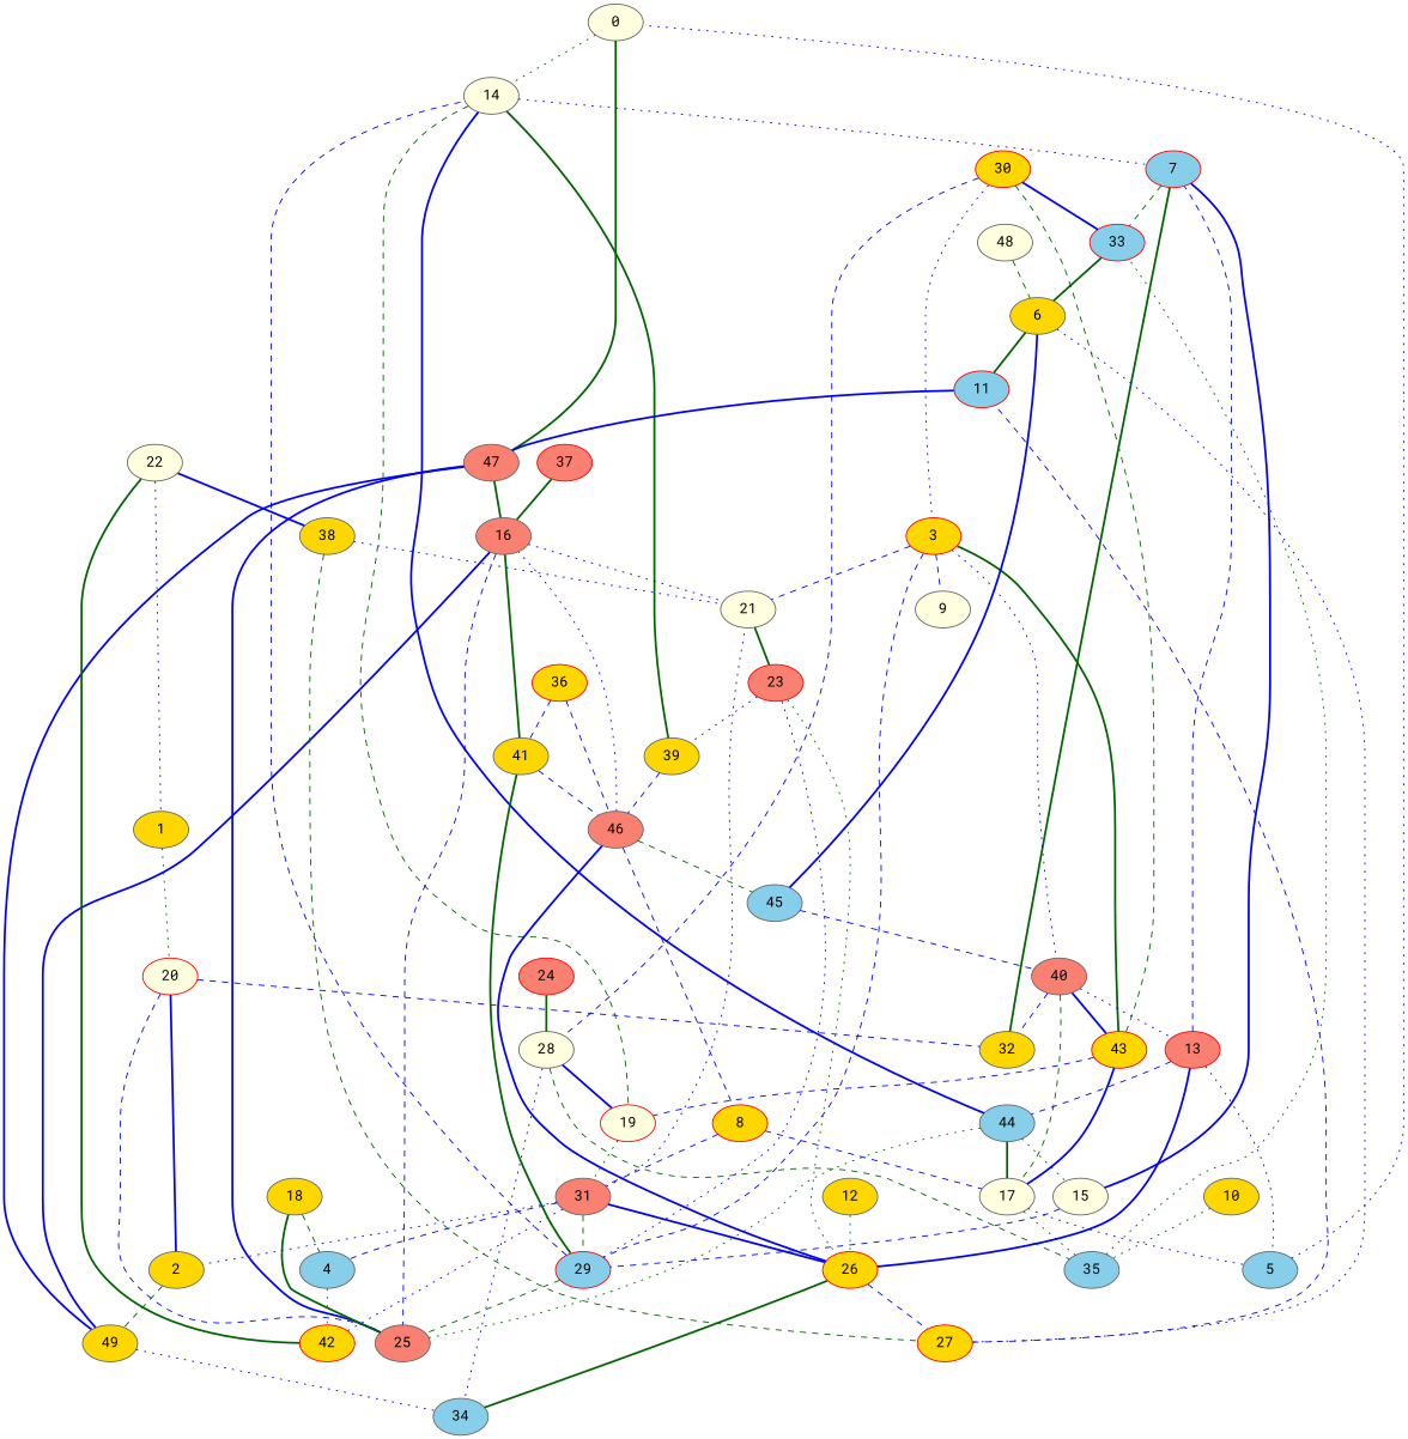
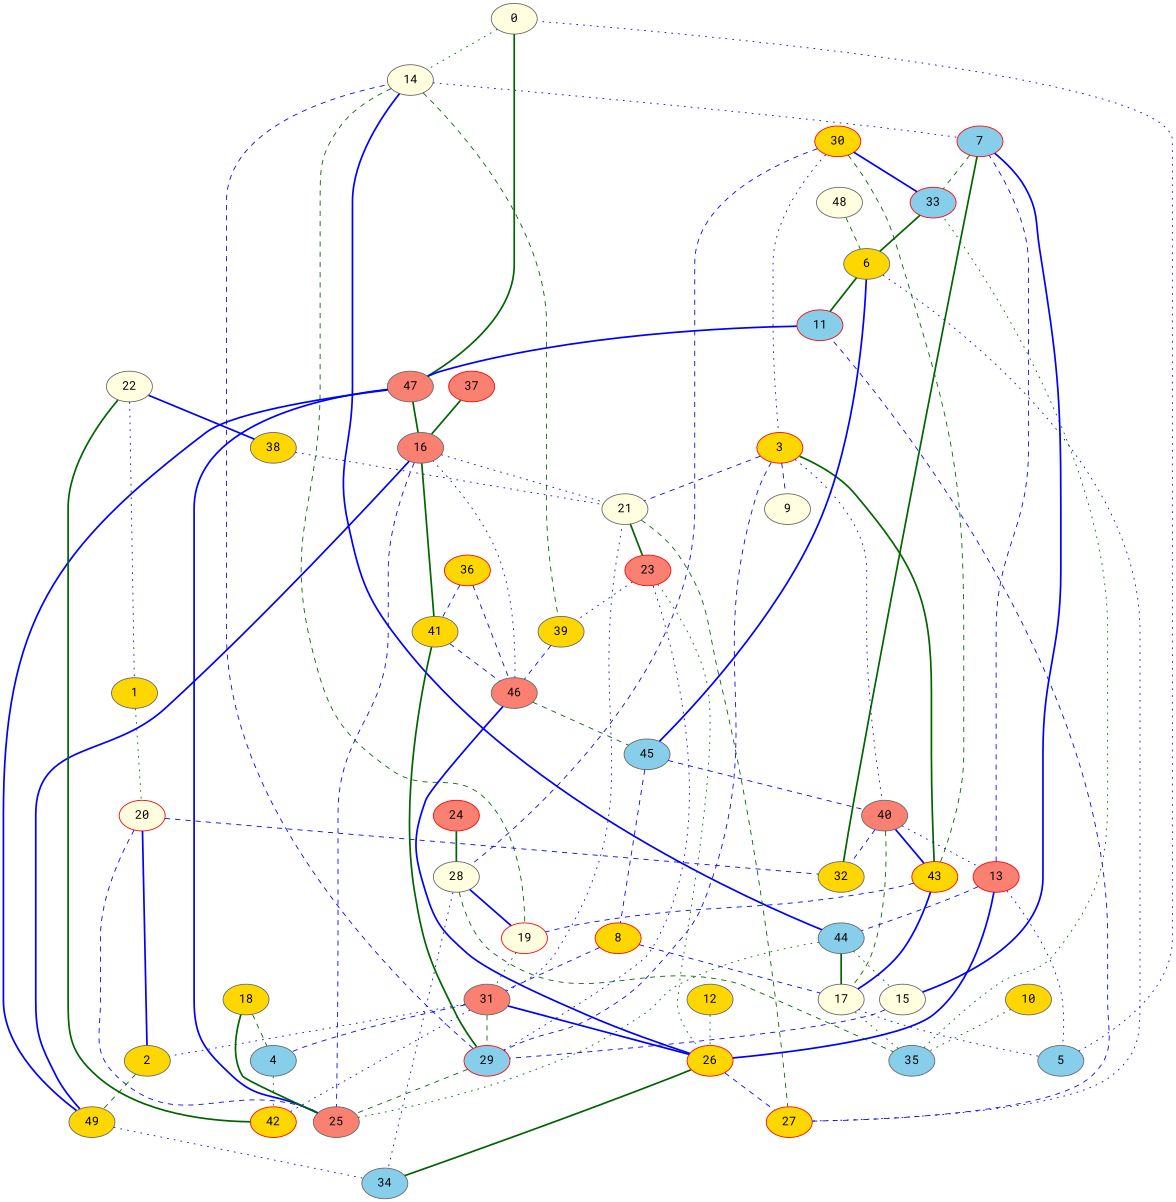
  graph {
    fontname="Roboto Mono"
    node [color=gray40 fillcolor=gold fontname="Roboto Mono" style=filled]
    edge [color=blue fontname="Roboto Mono" style=dashed]
    0 [fillcolor=lightyellow]
    14 [fillcolor=lightyellow]
    7 [color=red fillcolor=skyblue]
    44 [fillcolor=skyblue]
    19 [color=red fillcolor=lightyellow]
    39
    20 [color=red fillcolor=lightyellow]
    1
    2
    25 [fillcolor=salmon]
    32
    49
    47 [fillcolor=salmon]
    34 [fillcolor=skyblue]
    3 [color=red]
    9 [fillcolor=lightyellow]
    21 [fillcolor=lightyellow]
    29 [color=red fillcolor=skyblue]
    40 [fillcolor=salmon]
    43 [color=red]
    23 [color=red fillcolor=salmon]
    17 [fillcolor=lightyellow]
    13 [color=red fillcolor=salmon]
    4 [fillcolor=skyblue]
    42 [color=red]
    5 [fillcolor=skyblue]
    11 [color=red fillcolor=skyblue]
    6
    27 [color=red]
    33 [color=red fillcolor=skyblue]
    8 [color=red]
    31 [fillcolor=salmon]
    35 [fillcolor=skyblue]
    26 [color=red]
    10
    16 [fillcolor=salmon]
    12
    46 [fillcolor=salmon]
    15 [fillcolor=lightyellow]
    41
    18
    22 [fillcolor=lightyellow]
    38
    24 [color=red fillcolor=salmon]
    28 [fillcolor=lightyellow]
    45 [fillcolor=skyblue]
    30 [color=red]
    36 [color=red]
    37 [color=red fillcolor=salmon]
    48 [fillcolor=lightyellow]
    0 -- 14 [color=darkgreen style=dotted]
    14 -- 7 [style=dotted]
    14 -- 44 [style=bold]
    14 -- 19 [color=darkgreen]
-   14 -- 39 [color=darkgreen style=bold]
+   14 -- 39 [color=darkgreen]
    7 -- 33 [color=darkgreen]
    44 -- 25 [color=darkgreen style=dotted]
    44 -- 17 [color=darkgreen style=bold]
    44 -- 15 [color=darkgreen style=dotted]
    19 -- 31 [color=darkgreen style=dotted]
    39 -- 46
    20 -- 2 [style=bold]
    20 -- 25
    20 -- 32
    1 -- 20 [color=darkgreen style=dotted]
    2 -- 49 [color=darkgreen]
    25 -- 47 [style=bold]
    32 -- 7 [color=darkgreen style=bold]
    49 -- 47 [style=bold]
    49 -- 34 [style=dotted]
    47 -- 0 [color=darkgreen style=bold]
    47 -- 16 [color=darkgreen style=bold]
    3 -- 9
    3 -- 21
    3 -- 29
    3 -- 40 [style=dotted]
    3 -- 43 [color=darkgreen style=bold]
    21 -- 23 [color=darkgreen style=bold]
    29 -- 14
    29 -- 25 [color=darkgreen]
    29 -- 23 [style=dotted]
    40 -- 32
    40 -- 43 [style=bold]
    40 -- 17 [color=darkgreen]
    40 -- 13 [style=dotted]
    43 -- 19
    43 -- 17 [style=bold]
    23 -- 39 [style=dotted]
    23 -- 26 [color=darkgreen style=dotted]
    17 -- 5 [style=dotted]
    17 -- 35 [color=darkgreen style=dotted]
    13 -- 7
    13 -- 44
    13 -- 5 [style=dotted]
    13 -- 26 [style=bold]
    4 -- 42 [color=darkgreen style=dotted]
    5 -- 0 [style=dotted]
    11 -- 47 [style=bold]
    6 -- 11 [color=darkgreen style=bold]
    6 -- 27 [style=dotted]
    27 -- 11
    33 -- 6 [color=darkgreen style=bold]
    8 -- 17
    8 -- 31
    31 -- 2 [style=dotted]
    31 -- 21 [style=dotted]
    31 -- 29 [color=darkgreen]
    31 -- 4
    31 -- 42 [style=dotted]
    31 -- 26 [style=bold]
    35 -- 33 [color=darkgreen style=dotted]
    26 -- 34 [color=darkgreen style=bold]
    26 -- 27
    26 -- 46 [style=bold]
    10 -- 35 [color=darkgreen style=dotted]
    16 -- 25
    16 -- 49 [style=bold]
    16 -- 21 [style=dotted]
    16 -- 41 [color=darkgreen style=bold]
    12 -- 26 [color=darkgreen style=dotted]
-   46 -- 8
+   45 -- 8
    46 -- 16 [style=dotted]
    46 -- 45 [color=darkgreen]
    15 -- 7 [style=bold]
    15 -- 29
    41 -- 29 [color=darkgreen style=bold]
    41 -- 46
    18 -- 25 [color=darkgreen style=bold]
    18 -- 4 [color=darkgreen]
    22 -- 1 [style=dotted]
    22 -- 42 [color=darkgreen style=bold]
    22 -- 38 [style=bold]
    38 -- 21 [style=dotted]
-   38 -- 27 [color=darkgreen]
+   21 -- 27 [color=darkgreen]
    24 -- 28 [color=darkgreen style=bold]
    28 -- 19 [style=bold]
    28 -- 34 [style=dotted]
    28 -- 35 [color=darkgreen]
    45 -- 40
    45 -- 6 [style=bold]
    30 -- 3 [style=dotted]
    30 -- 43 [color=darkgreen]
    30 -- 33 [style=bold]
    30 -- 28
    36 -- 46
    36 -- 41
    37 -- 16 [color=darkgreen style=bold]
    48 -- 6 [color=darkgreen]
  }
